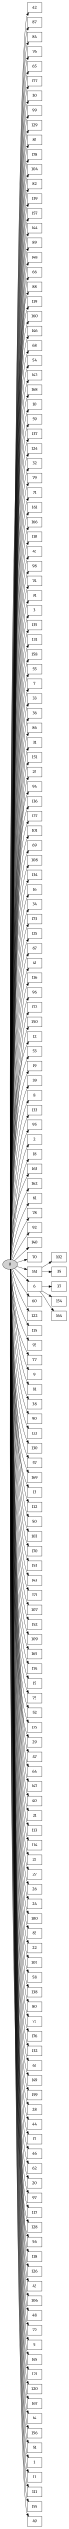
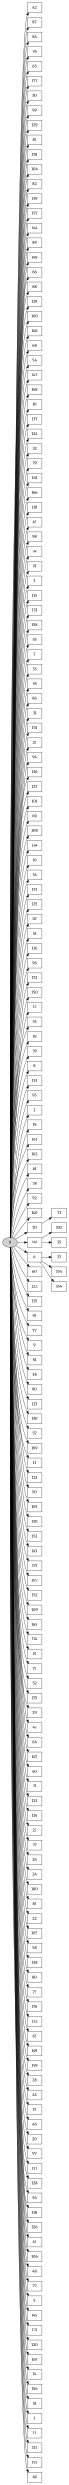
  digraph {
    fontname=Merriweather
    rankdir=LR
    node [fillcolor=white fontname=Merriweather style=filled shape=box]
    edge [fontname=Merriweather]
    0 [fillcolor=grey82 shape=""]
    n2 [label="42\n"]
    n3 [label="87\n"]
    n4 [label="84\n"]
    n5 [label="76\n"]
    n6 [label="65\n"]
    n7 [label="177\n"]
    n8 [label="30\n"]
    n9 [label="99\n"]
    n10 [label="129\n"]
    n11 [label="85\n"]
    n12 [label="178\n"]
    n13 [label="104\n"]
    n14 [label="82\n"]
    n15 [label="139\n"]
    n16 [label="157\n"]
    n17 [label="144\n"]
    n18 [label="89\n"]
    n19 [label="148\n"]
    n20 [label="66\n"]
    n21 [label="88\n"]
    n22 [label="119\n"]
    n23 [label="160\n"]
    n24 [label="146\n"]
    n25 [label="68\n"]
    n26 [label="54\n"]
    n27 [label="142\n"]
    n28 [label="168\n"]
    n29 [label="10\n"]
-   n30 [label="59\n"]
    n31 [label="137\n"]
    n32 [label="124\n"]
    n33 [label="32\n"]
    n34 [label="79\n"]
    n35 [label="71\n"]
    n36 [label="161\n"]
    n37 [label="166\n"]
    n38 [label="110\n"]
    n39 [label="45\n"]
    n40 [label="98\n"]
    n41 [label="74\n"]
    n42 [label="91\n"]
    n43 [label="3\n"]
    n44 [label="135\n"]
    n45 [label="131\n"]
    n46 [label="158\n"]
    n47 [label="55\n"]
    n48 [label="7\n"]
    n49 [label="33\n"]
    n50 [label="36\n"]
    n51 [label="86\n"]
    n52 [label="31\n"]
    n53 [label="151\n"]
    n54 [label="25\n"]
    n55 [label="94\n"]
    n56 [label="136\n"]
    n57 [label="127\n"]
    n58 [label="101\n"]
    n59 [label="69\n"]
    n60 [label="108\n"]
    n61 [label="134\n"]
    n62 [label="16\n"]
    n63 [label="34\n"]
    n64 [label="173\n"]
    n65 [label="125\n"]
    n66 [label="67\n"]
    n67 [label="41\n"]
    n68 [label="116\n"]
    n69 [label="96\n"]
    n70 [label="172\n"]
    n71 [label="150\n"]
    n72 [label="12\n"]
    n73 [label="53\n"]
    n74 [label="19\n"]
    n75 [label="39\n"]
    n76 [label="8\n"]
    n77 [label="133\n"]
    n78 [label="95\n"]
    n79 [label="2\n"]
    n80 [label="18\n"]
    n81 [label="163\n"]
    n82 [label="162\n"]
    n83 [label="61\n"]
    n84 [label="78\n"]
    n85 [label="92\n"]
    n86 [label="140\n"]
    n87 [label="70\n"]
    n88 [label="141\n"]
    n89 [label="6\n"]
    n90 [label="60\n"]
    n91 [label="122\n"]
    n92 [label="115\n"]
    n93 [label="93\n"]
    n94 [label="77\n"]
    n95 [label="9\n"]
    n96 [label="81\n"]
    n97 [label="38\n"]
    n98 [label="90\n"]
    n99 [label="123\n"]
    n100 [label="130\n"]
    n101 [label="57\n"]
    n102 [label="169\n"]
    n103 [label="13\n"]
    n104 [label="112\n"]
    n105 [label="50\n"]
    n106 [label="103\n"]
    n107 [label="170\n"]
    n108 [label="153\n"]
    n109 [label="143\n"]
    n110 [label="171\n"]
    n111 [label="107\n"]
    n112 [label="152\n"]
    n113 [label="109\n"]
    n114 [label="165\n"]
    n115 [label="174\n"]
    n116 [label="15\n"]
    n117 [label="75\n"]
    n118 [label="52\n"]
    n119 [label="175\n"]
    n120 [label="29\n"]
    n121 [label="47\n"]
    n122 [label="64\n"]
    n123 [label="147\n"]
    n124 [label="40\n"]
    n125 [label="21\n"]
    n126 [label="113\n"]
    n127 [label="114\n"]
    n128 [label="23\n"]
    n129 [label="27\n"]
    n130 [label="26\n"]
    n131 [label="24\n"]
    n132 [label="100\n"]
    n133 [label="83\n"]
    n134 [label="22\n"]
    n135 [label="105\n"]
    n136 [label="58\n"]
    n137 [label="138\n"]
    n138 [label="80\n"]
    n139 [label="73\n"]
    n140 [label="176\n"]
    n141 [label="132\n"]
    n142 [label="63\n"]
    n143 [label="149\n"]
    n144 [label="159\n"]
    n145 [label="28\n"]
    n146 [label="44\n"]
    n147 [label="17\n"]
    n148 [label="46\n"]
-   n149 [label="62\n"]
    n150 [label="20\n"]
    n151 [label="97\n"]
    n152 [label="117\n"]
    n153 [label="128\n"]
    n154 [label="56\n"]
    n155 [label="118\n"]
    n156 [label="126\n"]
    n157 [label="43\n"]
    n158 [label="106\n"]
    n159 [label="48\n"]
    n160 [label="72\n"]
    n161 [label="5\n"]
    n162 [label="145\n"]
    n163 [label="121\n"]
    n164 [label="120\n"]
    n165 [label="167\n"]
    n166 [label="14\n"]
    n167 [label="156\n"]
    n168 [label="51\n"]
    n169 [label="1\n"]
    n170 [label="11\n"]
    n171 [label="111\n"]
    n172 [label="155\n"]
    n173 [label="49\n"]
    n174 [label="37\n"]
    n175 [label="102\n"]
    n176 [label="35\n"]
    n177 [label="154\n"]
    n178 [label="164\n"]
    0 -> n2
    0 -> n3
    0 -> n4
    0 -> n5
    0 -> n6
    0 -> n7
    0 -> n8
    0 -> n9
    0 -> n10
    0 -> n11
    0 -> n12
    0 -> n13
    0 -> n14
    0 -> n15
    0 -> n16
    0 -> n17
    0 -> n18
    0 -> n19
    0 -> n20
    0 -> n21
    0 -> n22
    0 -> n23
    0 -> n24
    0 -> n25
    0 -> n26
    0 -> n27
    0 -> n28
    0 -> n29
-   0 -> n30
    0 -> n31
    0 -> n32
    0 -> n33
    0 -> n34
-   0 -> n35
+   n87 -> n35
    0 -> n36
    0 -> n37
    0 -> n38
    0 -> n39
    0 -> n40
    0 -> n41
    0 -> n42
    0 -> n43
    0 -> n44
    0 -> n45
    0 -> n46
    0 -> n47
    0 -> n48
    0 -> n49
    0 -> n50
    0 -> n51
    0 -> n52
    0 -> n53
    0 -> n54
    0 -> n55
    0 -> n56
    0 -> n57
    0 -> n58
    0 -> n59
    0 -> n60
    0 -> n61
    0 -> n62
    0 -> n63
    0 -> n64
    0 -> n65
    0 -> n66
    0 -> n67
    0 -> n68
    0 -> n69
    0 -> n70
    0 -> n71
    0 -> n72
    0 -> n73
    0 -> n74
    0 -> n75
    0 -> n76
    0 -> n77
    0 -> n78
    0 -> n79
    0 -> n80
    0 -> n81
    0 -> n82
    0 -> n83
    0 -> n84
    0 -> n85
    0 -> n86
    0 -> n87
    0 -> n88
    0 -> n89
    0 -> n90
    0 -> n91
    0 -> n92
    0 -> n93
    0 -> n94
    0 -> n95
    0 -> n96
    0 -> n97
    0 -> n98
    0 -> n99
    0 -> n100
    0 -> n101
    0 -> n102
    0 -> n103
    0 -> n104
    0 -> n105
    0 -> n106
    0 -> n107
    0 -> n108
    0 -> n109
    0 -> n110
    0 -> n111
    0 -> n112
    0 -> n113
    0 -> n114
    0 -> n115
    0 -> n116
    0 -> n117
    0 -> n118
    0 -> n119
    0 -> n120
    0 -> n121
    0 -> n122
    0 -> n123
    0 -> n124
    0 -> n125
    0 -> n126
    0 -> n127
    0 -> n128
    0 -> n129
    0 -> n130
    0 -> n131
    0 -> n132
    0 -> n133
    0 -> n134
    0 -> n135
    0 -> n136
    0 -> n137
    0 -> n138
    0 -> n139
    0 -> n140
    0 -> n141
    0 -> n142
    0 -> n143
    0 -> n144
    0 -> n145
    0 -> n146
    0 -> n147
    0 -> n148
-   0 -> n149
    0 -> n150
    0 -> n151
    0 -> n152
    0 -> n153
    0 -> n154
    0 -> n155
    0 -> n156
    0 -> n157
    0 -> n158
    0 -> n159
    0 -> n160
    0 -> n161
    0 -> n162
    0 -> n163
    0 -> n164
    0 -> n165
    0 -> n166
    0 -> n167
    0 -> n168
    0 -> n169
    0 -> n170
    0 -> n171
    0 -> n172
    0 -> n173
    n88 -> n175
    n88 -> n176
    n89 -> n174
    n89 -> n177
    n89 -> n178
  }
